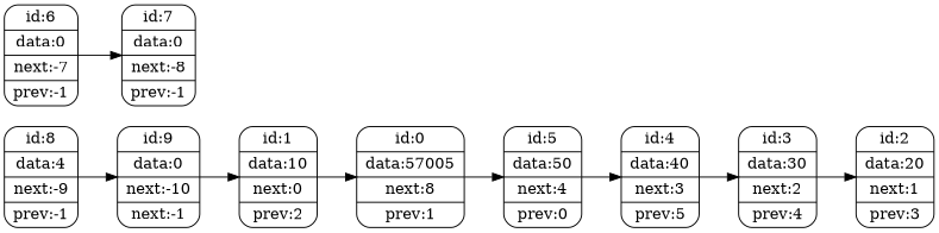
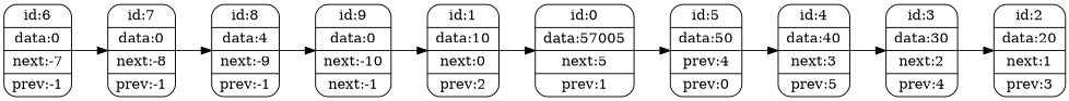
  digraph {
    rankdir=LR
    node [shape=record style=rounded]
-   n1 [label="{ id:0 } | data:57005 | next:8 | prev:1 }"]
-   n2 [label="{ id:5 } | data:50 | next:4 | prev:0 }"]
+   n1 [label="{ id:0 } | data:57005 | next:5 | prev:1 }"]
+   n2 [label="{ id:5 } | data:50 | prev:4 | prev:0 }"]
    n3 [label="{ id:4 } | data:40 | next:3 | prev:5 }"]
    n4 [label="{ id:1 } | data:10 | next:0 | prev:2 }"]
    n5 [label="{ id:2 } | data:20 | next:1 | prev:3 }"]
    n6 [label="{ id:3 } | data:30 | next:2 | prev:4 }"]
    n7 [label="{ id:6 } | data:0 | next:-7 | prev:-1 }"]
    n8 [label="{ id:7 } | data:0 | next:-8 | prev:-1 }"]
    n9 [label="{ id:8 } | data:4 | next:-9 | prev:-1 }"]
    n10 [label="{ id:9 } | data:0 | next:-10 | next:-1 }"]
    n1 -> n2
    n2 -> n3
    n3 -> n6
    n4 -> n1
    n6 -> n5
    n7 -> n8
+   n8 -> n9
    n9 -> n10
    n10 -> n4
  }
